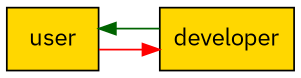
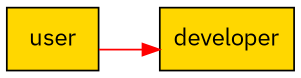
  digraph {
    rankdir=LR
    splines=ortho
    fontname="IBM Plex Sans"
    node [shape=record style=filled fillcolor=gold fontname="IBM Plex Sans"]
    edge [fontname="IBM Plex Sans"]
    n1 [label=user]
    n2 [label=developer]
    n1 -> n2 [color=red]
-   n2 -> n1 [color=darkgreen]
  }
